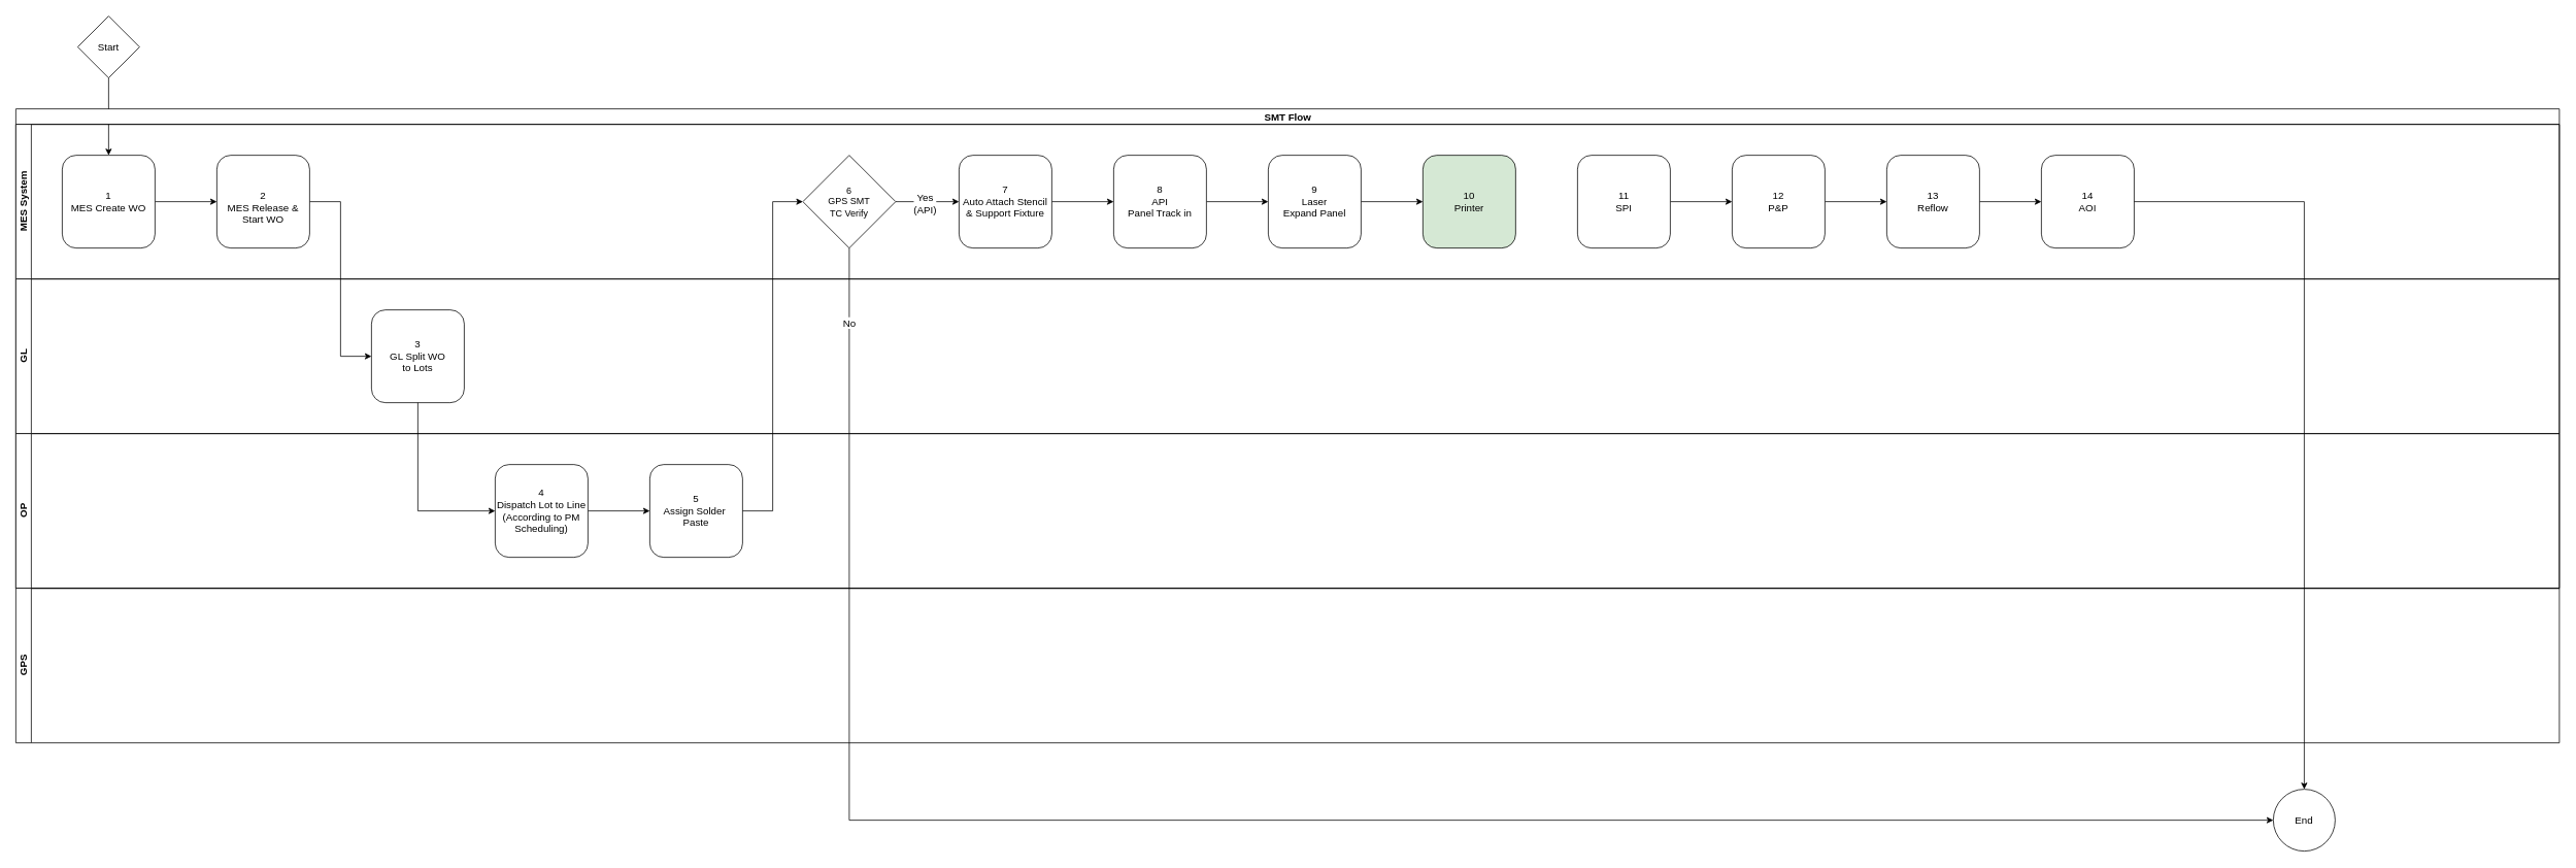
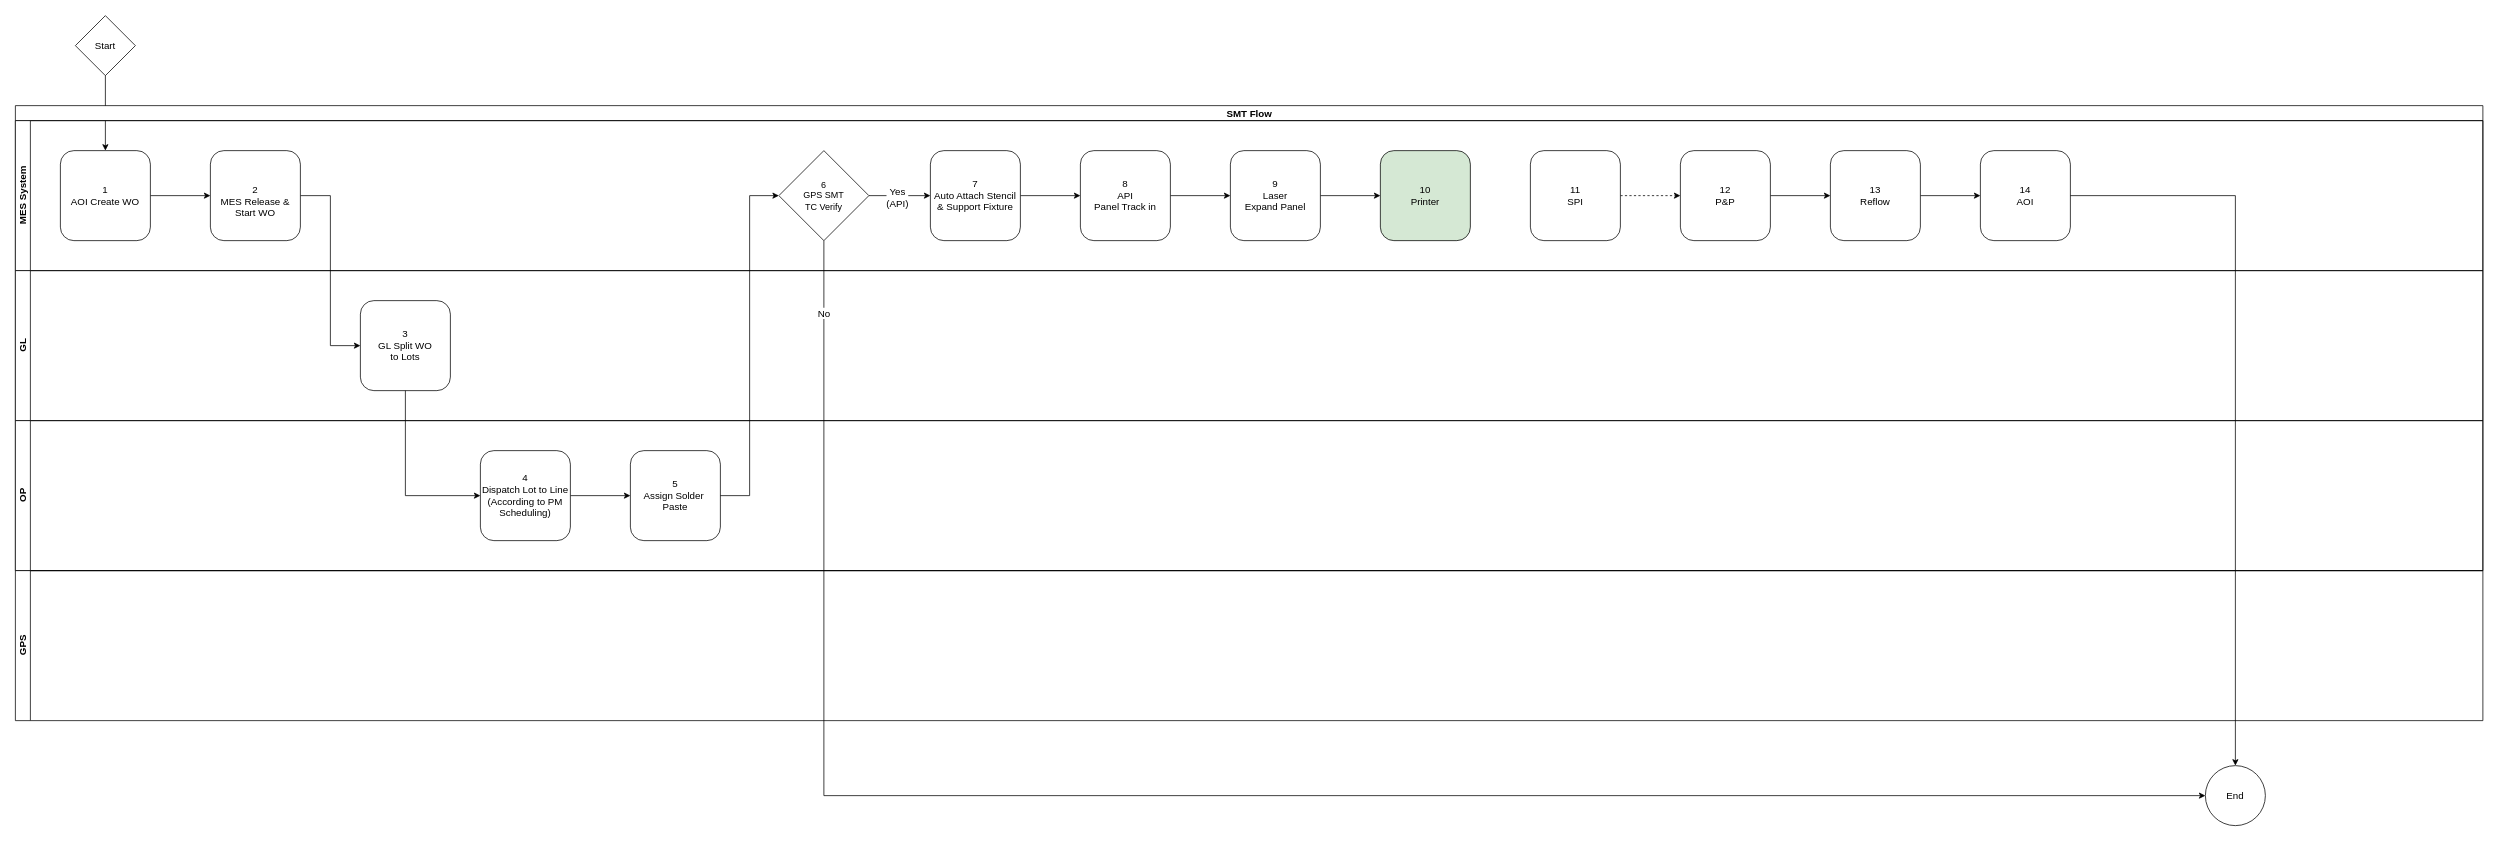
  <mxCell id="0" />
  <mxCell id="1" parent="0" />
  <mxCell id="2" style="edgeStyle=orthogonalEdgeStyle;rounded=0;orthogonalLoop=1;jettySize=auto;html=1;exitX=1;exitY=0.5;exitDx=0;exitDy=0;entryX=0;entryY=0.5;entryDx=0;entryDy=0;fontSize=13;" parent="1" source="3" target="5" edge="1"><mxGeometry relative="1" as="geometry" /></mxCell>
- <mxCell id="3" value="1&lt;br style=&quot;font-size: 13px;&quot;&gt;MES Create WO" style="rounded=1;whiteSpace=wrap;html=1;fontSize=13;verticalAlign=middle;" parent="1" vertex="1"><mxGeometry x="80" y="200" width="120" height="120" as="geometry" /></mxCell>
+ <mxCell id="3" value="1&lt;br style=&quot;font-size: 13px;&quot;&gt;AOI Create WO" style="rounded=1;whiteSpace=wrap;html=1;fontSize=13;verticalAlign=middle;" parent="1" vertex="1"><mxGeometry x="80" y="200" width="120" height="120" as="geometry" /></mxCell>
  <mxCell id="4" style="edgeStyle=orthogonalEdgeStyle;rounded=0;orthogonalLoop=1;jettySize=auto;html=1;exitX=1;exitY=0.5;exitDx=0;exitDy=0;entryX=0;entryY=0.5;entryDx=0;entryDy=0;fontSize=13;" parent="1" source="5" target="30" edge="1"><mxGeometry relative="1" as="geometry" /></mxCell>
  <mxCell id="5" value="&lt;br style=&quot;font-size: 13px;&quot;&gt;2&lt;br style=&quot;font-size: 13px;&quot;&gt;MES Release &amp;amp; &lt;br style=&quot;font-size: 13px;&quot;&gt;Start WO&lt;br style=&quot;font-size: 13px;&quot;&gt;" style="rounded=1;whiteSpace=wrap;html=1;fontSize=13;" parent="1" vertex="1"><mxGeometry x="280" y="200" width="120" height="120" as="geometry" /></mxCell>
  <mxCell id="6" value="Start" style="rhombus;whiteSpace=wrap;html=1;aspect=fixed;fontSize=13;" parent="1" vertex="1"><mxGeometry x="100" y="20" width="80" height="80" as="geometry" /></mxCell>
  <mxCell id="7" value="End" style="ellipse;whiteSpace=wrap;html=1;aspect=fixed;fontSize=13;" parent="1" vertex="1"><mxGeometry x="2940" y="1020" width="80" height="80" as="geometry" /></mxCell>
  <mxCell id="8" style="edgeStyle=orthogonalEdgeStyle;rounded=0;orthogonalLoop=1;jettySize=auto;html=1;exitX=0.5;exitY=1;exitDx=0;exitDy=0;entryX=0.5;entryY=0;entryDx=0;entryDy=0;fontSize=13;" parent="1" source="6" target="3" edge="1"><mxGeometry relative="1" as="geometry" /></mxCell>
  <mxCell id="9" value="" style="group" parent="1" vertex="1" connectable="0"><mxGeometry x="20" y="140" width="3290" height="820" as="geometry" /></mxCell>
  <mxCell id="10" value="&lt;font style=&quot;font-size: 13px;&quot;&gt;SMT Flow&lt;/font&gt;" style="swimlane;childLayout=stackLayout;resizeParent=1;resizeParentMax=0;horizontal=1;startSize=20;horizontalStack=0;html=1;" parent="9" vertex="1"><mxGeometry width="3290" height="620" as="geometry" /></mxCell>
  <mxCell id="11" value="&lt;font style=&quot;font-size: 13px;&quot;&gt;MES System&lt;/font&gt;" style="swimlane;startSize=20;horizontal=0;html=1;" parent="10" vertex="1"><mxGeometry y="20" width="3290" height="200" as="geometry" /></mxCell>
  <mxCell id="12" style="edgeStyle=orthogonalEdgeStyle;rounded=0;orthogonalLoop=1;jettySize=auto;html=1;exitX=1;exitY=0.5;exitDx=0;exitDy=0;entryX=0;entryY=0.5;entryDx=0;entryDy=0;" parent="11" source="13" target="15" edge="1"><mxGeometry relative="1" as="geometry" /></mxCell>
  <mxCell id="13" value="8&lt;br&gt;API&lt;br&gt;Panel Track in" style="rounded=1;whiteSpace=wrap;html=1;fontSize=13;" parent="11" vertex="1"><mxGeometry x="1420.004" y="40" width="120" height="120" as="geometry" /></mxCell>
  <mxCell id="14" style="edgeStyle=orthogonalEdgeStyle;rounded=0;orthogonalLoop=1;jettySize=auto;html=1;exitX=1;exitY=0.5;exitDx=0;exitDy=0;entryX=0;entryY=0.5;entryDx=0;entryDy=0;" parent="11" source="15" target="16" edge="1"><mxGeometry relative="1" as="geometry" /></mxCell>
  <mxCell id="15" value="9&lt;br&gt;Laser&lt;br&gt;Expand Panel" style="rounded=1;whiteSpace=wrap;html=1;fontSize=13;" parent="11" vertex="1"><mxGeometry x="1620.005" y="40" width="120" height="120" as="geometry" /></mxCell>
  <mxCell id="16" value="10&lt;br&gt;Printer" style="rounded=1;whiteSpace=wrap;html=1;fontSize=13;fillColor=#d5e8d4;" parent="11" vertex="1"><mxGeometry x="1819.995" y="40" width="120" height="120" as="geometry" /></mxCell>
- <mxCell id="17" style="edgeStyle=orthogonalEdgeStyle;rounded=0;orthogonalLoop=1;jettySize=auto;html=1;exitX=1;exitY=0.5;exitDx=0;exitDy=0;entryX=0;entryY=0.5;entryDx=0;entryDy=0;" parent="11" source="18" target="20" edge="1"><mxGeometry relative="1" as="geometry" /></mxCell>
+ <mxCell id="17" style="edgeStyle=orthogonalEdgeStyle;rounded=0;orthogonalLoop=1;jettySize=auto;html=1;exitX=1;exitY=0.5;exitDx=0;exitDy=0;entryX=0;entryY=0.5;entryDx=0;entryDy=0;dashed=1;" parent="11" source="18" target="20" edge="1"><mxGeometry relative="1" as="geometry" /></mxCell>
  <mxCell id="18" value="11&lt;br&gt;SPI" style="rounded=1;whiteSpace=wrap;html=1;fontSize=13;" parent="11" vertex="1"><mxGeometry x="2019.996" y="40" width="120" height="120" as="geometry" /></mxCell>
  <mxCell id="19" style="edgeStyle=orthogonalEdgeStyle;rounded=0;orthogonalLoop=1;jettySize=auto;html=1;exitX=1;exitY=0.5;exitDx=0;exitDy=0;" parent="11" source="20" target="22" edge="1"><mxGeometry relative="1" as="geometry" /></mxCell>
  <mxCell id="20" value="12&lt;br&gt;P&amp;amp;P" style="rounded=1;whiteSpace=wrap;html=1;fontSize=13;" parent="11" vertex="1"><mxGeometry x="2219.997" y="40" width="120" height="120" as="geometry" /></mxCell>
  <mxCell id="21" style="edgeStyle=orthogonalEdgeStyle;rounded=0;orthogonalLoop=1;jettySize=auto;html=1;exitX=1;exitY=0.5;exitDx=0;exitDy=0;entryX=0;entryY=0.5;entryDx=0;entryDy=0;" parent="11" source="22" target="23" edge="1"><mxGeometry relative="1" as="geometry" /></mxCell>
  <mxCell id="22" value="13&lt;br&gt;Reflow" style="rounded=1;whiteSpace=wrap;html=1;fontSize=13;" parent="11" vertex="1"><mxGeometry x="2419.998" y="40" width="120" height="120" as="geometry" /></mxCell>
  <mxCell id="23" value="14&lt;br&gt;AOI" style="rounded=1;whiteSpace=wrap;html=1;fontSize=13;" parent="11" vertex="1"><mxGeometry x="2619.999" y="40" width="120" height="120" as="geometry" /></mxCell>
  <mxCell id="24" style="edgeStyle=orthogonalEdgeStyle;rounded=0;orthogonalLoop=1;jettySize=auto;html=1;exitX=1;exitY=0.5;exitDx=0;exitDy=0;entryX=0;entryY=0.5;entryDx=0;entryDy=0;" parent="11" source="25" target="13" edge="1"><mxGeometry relative="1" as="geometry" /></mxCell>
  <mxCell id="25" value="7&lt;br&gt;Auto Attach Stencil &amp;amp; Support Fixture" style="rounded=1;whiteSpace=wrap;html=1;fontSize=13;" parent="11" vertex="1"><mxGeometry x="1220.003" y="40" width="120" height="120" as="geometry" /></mxCell>
  <mxCell id="26" style="edgeStyle=orthogonalEdgeStyle;rounded=0;orthogonalLoop=1;jettySize=auto;html=1;exitX=1;exitY=0.5;exitDx=0;exitDy=0;entryX=0;entryY=0.5;entryDx=0;entryDy=0;" parent="11" source="28" target="25" edge="1"><mxGeometry relative="1" as="geometry" /></mxCell>
  <mxCell id="27" value="Yes&lt;br style=&quot;font-size: 13px;&quot;&gt;(API)" style="edgeLabel;html=1;align=center;verticalAlign=middle;resizable=0;points=[];fontSize=13;" parent="26" vertex="1" connectable="0"><mxGeometry x="-0.098" y="-2" relative="1" as="geometry"><mxPoint as="offset" /></mxGeometry></mxCell>
  <mxCell id="28" value="6&lt;br&gt;GPS SMT&lt;br&gt;TC Verify" style="rhombus;whiteSpace=wrap;html=1;" parent="11" vertex="1"><mxGeometry x="1018" y="40" width="120" height="120" as="geometry" /></mxCell>
  <mxCell id="29" value="&lt;font style=&quot;font-size: 13px;&quot;&gt;GL&lt;/font&gt;" style="swimlane;startSize=20;horizontal=0;html=1;" parent="10" vertex="1"><mxGeometry y="220" width="3290" height="200" as="geometry" /></mxCell>
  <mxCell id="30" value="3&lt;br style=&quot;font-size: 13px;&quot;&gt;GL Split WO &lt;br&gt;to Lots" style="rounded=1;whiteSpace=wrap;html=1;fontSize=13;" parent="29" vertex="1"><mxGeometry x="459.996" y="40" width="120" height="120" as="geometry" /></mxCell>
  <mxCell id="31" value="&lt;font style=&quot;font-size: 13px;&quot;&gt;OP&lt;/font&gt;" style="swimlane;startSize=20;horizontal=0;html=1;" parent="10" vertex="1"><mxGeometry y="420" width="3290" height="200" as="geometry" /></mxCell>
  <mxCell id="32" style="edgeStyle=orthogonalEdgeStyle;rounded=0;orthogonalLoop=1;jettySize=auto;html=1;exitX=1;exitY=0.5;exitDx=0;exitDy=0;entryX=0;entryY=0.5;entryDx=0;entryDy=0;" parent="31" source="33" target="34" edge="1"><mxGeometry relative="1" as="geometry" /></mxCell>
  <mxCell id="33" value="4&lt;br&gt;Dispatch Lot to Line&lt;br style=&quot;font-size: 13px;&quot;&gt;(According to PM Scheduling)" style="rounded=1;whiteSpace=wrap;html=1;fontSize=13;" parent="31" vertex="1"><mxGeometry x="620.001" y="40" width="120" height="120" as="geometry" /></mxCell>
  <mxCell id="34" value="5&lt;br&gt;Assign Solder&amp;nbsp;&lt;br&gt;Paste" style="rounded=1;whiteSpace=wrap;html=1;fontSize=13;" parent="31" vertex="1"><mxGeometry x="820.002" y="40" width="120" height="120" as="geometry" /></mxCell>
  <mxCell id="35" style="edgeStyle=orthogonalEdgeStyle;rounded=0;orthogonalLoop=1;jettySize=auto;html=1;exitX=0.5;exitY=1;exitDx=0;exitDy=0;entryX=0;entryY=0.5;entryDx=0;entryDy=0;" parent="10" source="30" target="33" edge="1"><mxGeometry relative="1" as="geometry" /></mxCell>
  <mxCell id="36" style="edgeStyle=orthogonalEdgeStyle;rounded=0;orthogonalLoop=1;jettySize=auto;html=1;exitX=1;exitY=0.5;exitDx=0;exitDy=0;entryX=0;entryY=0.5;entryDx=0;entryDy=0;" parent="10" source="34" target="28" edge="1"><mxGeometry relative="1" as="geometry" /></mxCell>
  <mxCell id="37" value="&lt;font style=&quot;font-size: 13px;&quot;&gt;GPS&lt;br&gt;&lt;/font&gt;" style="swimlane;startSize=20;horizontal=0;html=1;" parent="9" vertex="1"><mxGeometry y="620" width="3290" height="200" as="geometry" /></mxCell>
  <mxCell id="38" style="edgeStyle=orthogonalEdgeStyle;rounded=0;orthogonalLoop=1;jettySize=auto;html=1;exitX=0.5;exitY=1;exitDx=0;exitDy=0;entryX=0;entryY=0.5;entryDx=0;entryDy=0;" parent="1" source="28" target="7" edge="1"><mxGeometry relative="1" as="geometry" /></mxCell>
  <mxCell id="39" value="No" style="edgeLabel;html=1;align=center;verticalAlign=middle;resizable=0;points=[];fontSize=13;" parent="38" vertex="1" connectable="0"><mxGeometry x="-0.926" y="-1" relative="1" as="geometry"><mxPoint as="offset" /></mxGeometry></mxCell>
  <mxCell id="40" style="edgeStyle=orthogonalEdgeStyle;rounded=0;orthogonalLoop=1;jettySize=auto;html=1;exitX=1;exitY=0.5;exitDx=0;exitDy=0;entryX=0.5;entryY=0;entryDx=0;entryDy=0;" parent="1" source="23" target="7" edge="1"><mxGeometry relative="1" as="geometry" /></mxCell>
